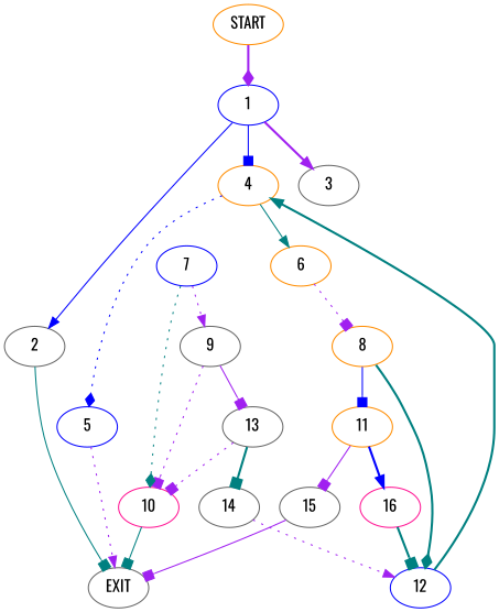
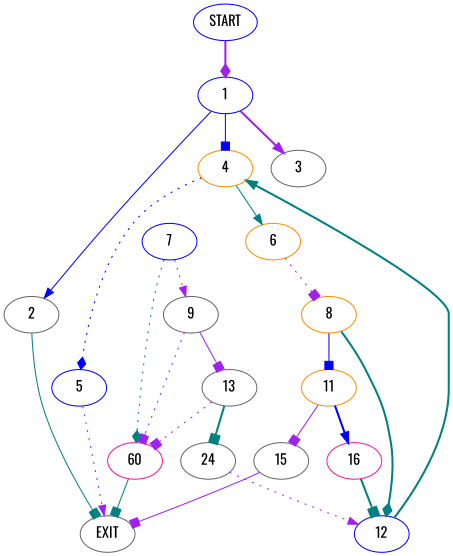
  digraph {
    fontname=Oswald
    node [color=gray40 fontname=Oswald]
    edge [arrowhead=box color=purple fontname=Oswald style=solid]
-   n1 [color=darkorange label=START]
+   n1 [color=blue label=START]
    1 [color=blue]
    2
    3
    4 [color=darkorange]
    n6 [label=EXIT]
    5 [color=blue]
    6 [color=darkorange]
    8 [color=darkorange]
    9
    7 [color=blue]
-   10 [color=deeppink]
+   10 [color=deeppink label=60]
    11 [color=darkorange]
    12 [color=blue]
    13
    15
    16 [color=deeppink]
-   14
+   14 [label=24]
    n1 -> 1 [arrowhead=diamond style=bold]
    1 -> 2 [arrowhead=normal color=blue]
    1 -> 3 [arrowhead=normal style=bold]
    1 -> 4 [color=blue]
    2 -> n6 [color=teal]
    4 -> 5 [arrowhead=diamond color=blue style=dotted]
    4 -> 6 [arrowhead=normal color=teal]
    5 -> n6 [arrowhead=normal style=dotted]
    6 -> 8 [style=dotted]
    8 -> 11 [color=blue]
    8 -> 12 [arrowhead=diamond color=teal style=bold]
    9 -> 10 [style=dotted]
    9 -> 13
    7 -> 9 [arrowhead=normal style=dotted]
    7 -> 10 [arrowhead=diamond color=teal style=dotted]
    10 -> n6 [color=teal]
    11 -> 15
    11 -> 16 [arrowhead=normal color=blue style=bold]
    12 -> 4 [arrowhead=normal color=teal style=bold]
    13 -> 10 [style=dotted]
    13 -> 14 [color=teal style=bold]
    15 -> n6
    16 -> 12 [color=teal style=bold]
    14 -> 12 [arrowhead=normal style=dotted]
  }
